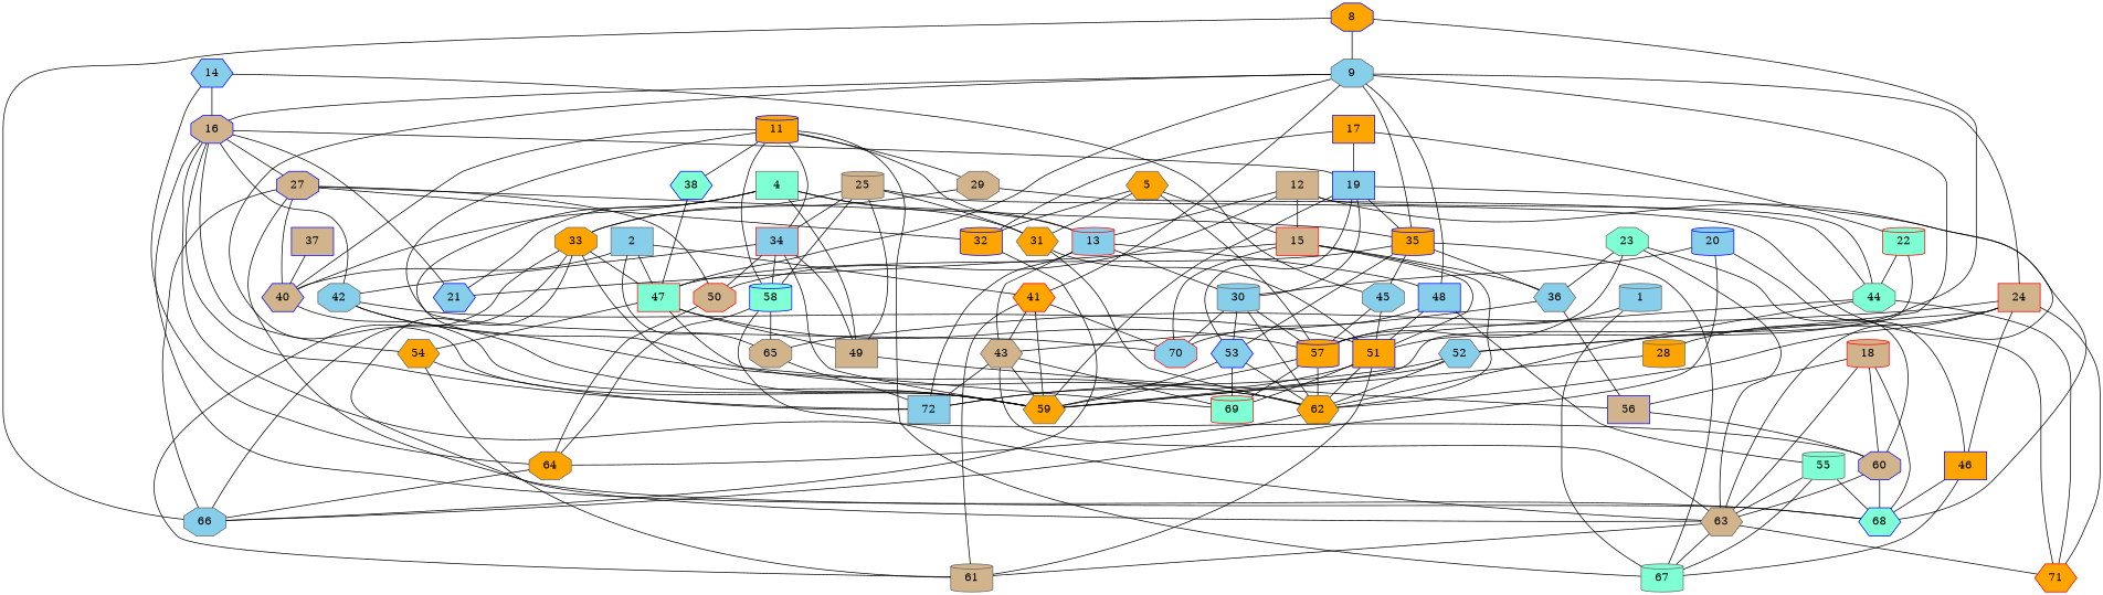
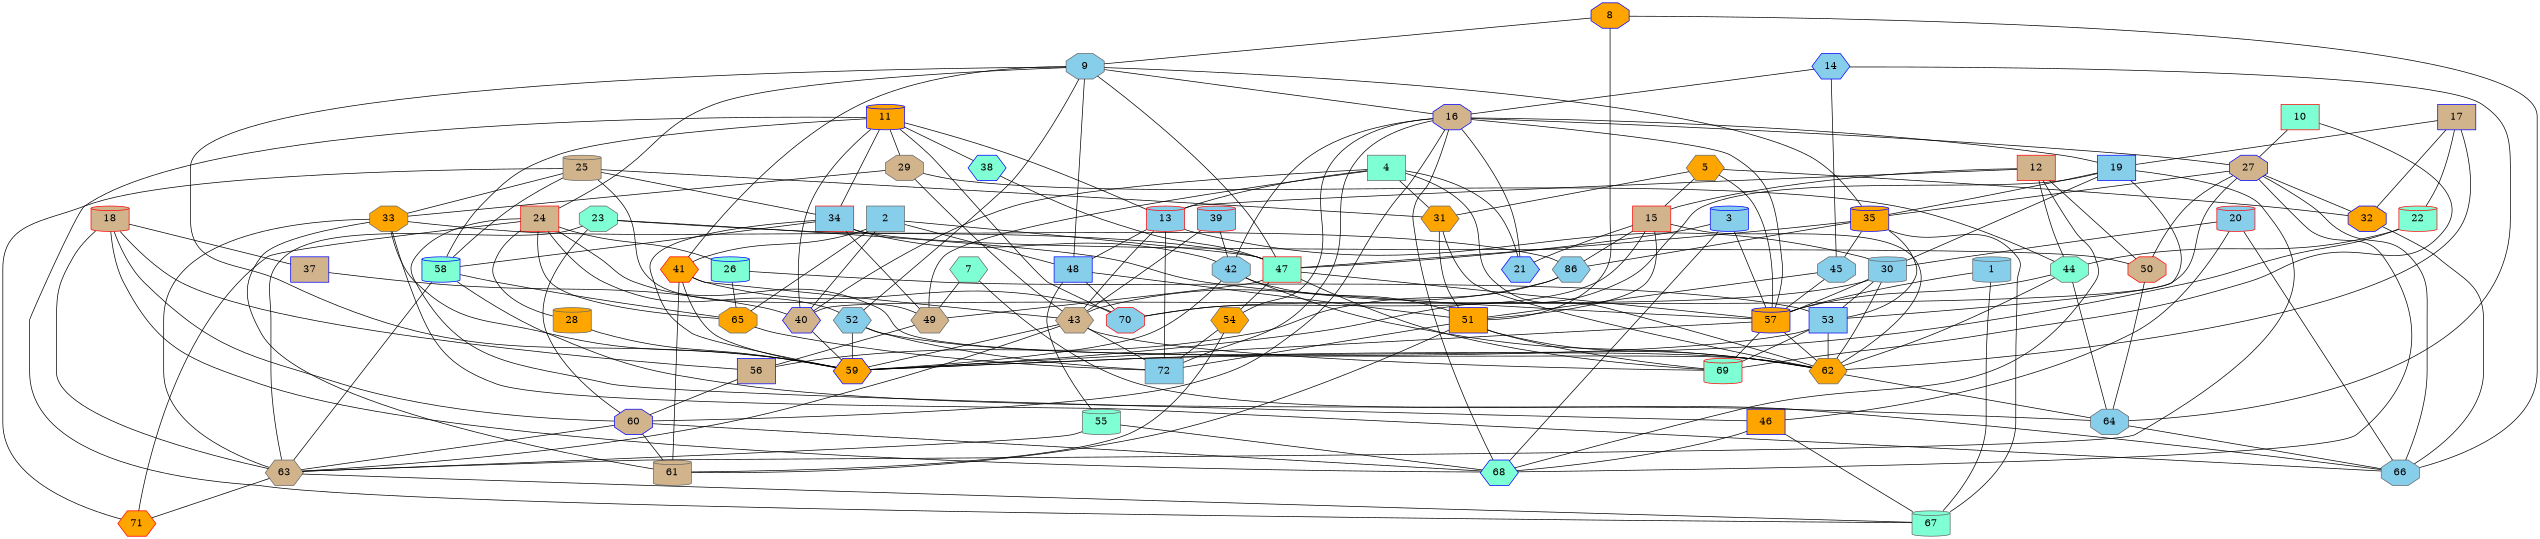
  graph {
    node [color=gray40 fillcolor=skyblue shape=cylinder style=filled]
    edge [weight=1.0]
    57 [color=blue fillcolor=orange]
    1
    67 [fillcolor=aquamarine]
    62 [fillcolor=orange shape=hexagon]
-   59 [fillcolor=orange shape=hexagon]
+   59 [color=blue fillcolor=orange shape=hexagon]
    69 [color=red fillcolor=aquamarine]
    2 [shape=box]
    40 [color=blue fillcolor=tan shape=hexagon]
    41 [color=red fillcolor=orange shape=hexagon]
    47 [color=red fillcolor=aquamarine shape=box]
    48 [color=blue shape=box]
-   65 [fillcolor=tan shape=octagon]
+   65 [fillcolor=orange shape=octagon]
    70 [color=red shape=octagon]
    43 [fillcolor=tan shape=hexagon]
    61 [fillcolor=tan]
-   49 [fillcolor=tan shape=box]
+   49 [fillcolor=tan shape=hexagon]
    54 [fillcolor=orange shape=hexagon]
    51 [color=blue fillcolor=orange shape=box]
    55 [fillcolor=aquamarine]
    72 [shape=box]
+   3 [color=blue]
    68 [color=blue fillcolor=aquamarine shape=hexagon]
    4 [fillcolor=aquamarine shape=box]
    13 [color=red]
    21 [color=blue shape=hexagon]
    31 [fillcolor=orange shape=hexagon]
    30
    56 [color=blue fillcolor=tan shape=box]
-   64 [fillcolor=orange shape=octagon]
+   64 [shape=octagon]
    5 [fillcolor=orange shape=hexagon]
    15 [color=red fillcolor=tan shape=box]
-   32 [color=blue fillcolor=orange]
-   36 [shape=hexagon]
+   32 [color=blue fillcolor=orange shape=octagon]
+   36 [shape=hexagon label=86]
    66 [shape=octagon]
    9 [shape=octagon]
    16 [color=blue fillcolor=tan shape=octagon]
    24 [color=red fillcolor=tan shape=box]
    35 [color=blue fillcolor=orange]
    52 [shape=hexagon]
    37 [color=blue fillcolor=tan shape=box]
+   7 [fillcolor=aquamarine shape=hexagon]
    8 [color=blue fillcolor=orange shape=octagon]
    27 [color=blue fillcolor=tan shape=octagon]
    19 [color=blue shape=box]
    42 [shape=octagon]
    60 [color=blue fillcolor=tan shape=octagon]
    46 [color=blue fillcolor=orange shape=box]
+   26 [color=blue fillcolor=aquamarine]
    28 [fillcolor=orange]
    71 [color=red fillcolor=orange shape=hexagon]
    45 [shape=octagon]
-   53 [color=blue shape=hexagon]
+   53 [color=blue shape=box]
+   10 [color=red fillcolor=aquamarine shape=box]
    50 [color=red fillcolor=tan shape=octagon]
    11 [color=blue fillcolor=orange]
    29 [fillcolor=tan shape=octagon]
    34 [color=red shape=box]
    38 [color=blue fillcolor=aquamarine shape=hexagon]
    58 [color=blue fillcolor=aquamarine]
    44 [fillcolor=aquamarine shape=octagon]
    33 [fillcolor=orange shape=octagon]
    63 [fillcolor=tan shape=hexagon]
-   12 [fillcolor=tan shape=box]
+   12 [color=red fillcolor=tan shape=box]
    14 [color=blue shape=hexagon]
-   17 [color=blue fillcolor=orange shape=box]
+   17 [color=blue fillcolor=tan shape=box]
    22 [color=red fillcolor=aquamarine]
    18 [color=red fillcolor=tan]
-   20 [color=blue]
+   20 [color=red]
    23 [fillcolor=aquamarine shape=octagon]
    25 [fillcolor=tan]
+   39 [color=red]
    57 -- 62
    57 -- 59
    57 -- 69
    1 -- 57
    1 -- 67 [weight=2.0]
    62 -- 64
    2 -- 40
    2 -- 41
    2 -- 47
+   2 -- 48
    2 -- 65
    40 -- 59
    41 -- 59
    41 -- 70
    41 -- 43
    41 -- 61
    47 -- 57
    47 -- 69
    47 -- 49
    47 -- 54
    48 -- 70
    48 -- 51
    48 -- 55
    65 -- 72
    43 -- 59
    43 -- 69
    43 -- 72
    43 -- 63
    49 -- 56
    54 -- 61
    54 -- 72
    51 -- 62
    51 -- 69
    51 -- 61
    51 -- 72
-   55 -- 67
    55 -- 68
    55 -- 63
+   3 -- 57
+   3 -- 47
+   3 -- 68
    4 -- 62
    4 -- 40
    4 -- 49
    4 -- 13
    4 -- 21
    4 -- 31
    13 -- 48
    13 -- 43
    13 -- 72
    13 -- 30
    31 -- 62
    31 -- 51
    30 -- 57
    30 -- 62
    30 -- 70
    30 -- 53
    56 -- 60
    64 -- 66
    5 -- 57
    5 -- 31
    5 -- 15
    5 -- 32
    15 -- 62 [weight=2.0]
    15 -- 70
    15 -- 51
    15 -- 21
    15 -- 36 [weight=2.0]
    32 -- 66
    36 -- 43
    36 -- 56
    9 -- 59
    9 -- 41
    9 -- 47
    9 -- 48
    9 -- 16
    9 -- 24
    9 -- 35
    9 -- 52
+   16 -- 57
    16 -- 54
    16 -- 72
    16 -- 68
    16 -- 21
    16 -- 27
    16 -- 19
    16 -- 42
    16 -- 60
    24 -- 62
    24 -- 65
    24 -- 52
    24 -- 46
+   24 -- 26
    24 -- 28
    24 -- 71
    35 -- 67
    35 -- 47 [weight=2.0]
    35 -- 36
    35 -- 45
    35 -- 53
    52 -- 62
    52 -- 59
    52 -- 72
    37 -- 40
+   7 -- 49
+   7 -- 66
    8 -- 51
    8 -- 66
    8 -- 9
    27 -- 40
    27 -- 68
    27 -- 32
    27 -- 66
    27 -- 35
    27 -- 50
    19 -- 59
    19 -- 30
    19 -- 35
    19 -- 53
    19 -- 63
    42 -- 62
    42 -- 59
    42 -- 51
-   63 -- 61
+   60 -- 61
    60 -- 68
    60 -- 63
    46 -- 67
    46 -- 68
+   26 -- 65 [weight=2.0]
+   26 -- 53
    28 -- 59
    45 -- 57
    45 -- 51
    53 -- 62
    53 -- 59
    53 -- 69
+   10 -- 69
+   10 -- 27
    50 -- 64
    11 -- 67
    11 -- 40
    11 -- 70
    11 -- 13
    11 -- 29
    11 -- 34
    11 -- 38
    11 -- 58
+   29 -- 43
    29 -- 44
    29 -- 33
    34 -- 59
    34 -- 49
    34 -- 42
    34 -- 50
    34 -- 58
    38 -- 47
    58 -- 65
    58 -- 64
    58 -- 63
    44 -- 57
    44 -- 62
-   44 -- 71
+   44 -- 64
    33 -- 59
    33 -- 47
    33 -- 61
    33 -- 66
    33 -- 63 [weight=2.0]
    63 -- 67
    63 -- 71
    12 -- 68
    12 -- 13
    12 -- 15
    12 -- 50
    12 -- 44
    14 -- 64
    14 -- 16
    14 -- 45
+   17 -- 62 [weight=2.0]
    17 -- 32
    17 -- 19
    17 -- 22
    22 -- 59
    22 -- 44
    18 -- 68
    18 -- 56
+   18 -- 37
    18 -- 60
    18 -- 63
    20 -- 30
    20 -- 66
    20 -- 46
    23 -- 57 [weight=2.0]
    23 -- 36
    23 -- 60
    23 -- 63 [weight=2.0]
    25 -- 49
    25 -- 31
    25 -- 71
    25 -- 34
    25 -- 58
    25 -- 33
+   39 -- 43
+   39 -- 42
  }
